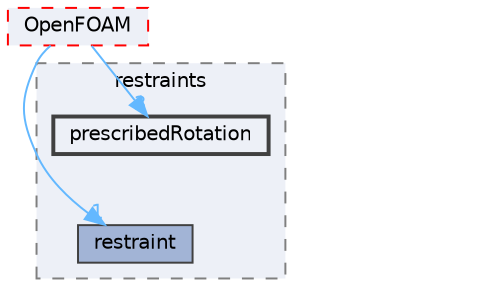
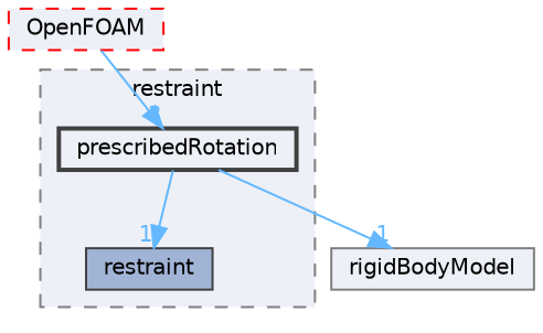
  digraph {
    compound=true
    node [color=grey25 fillcolor="#edf0f7" fontname=Helvetica fontsize=10 shape=box style=filled]
    edge [color=steelblue1 fontcolor=steelblue1 fontname=Helvetica fontsize=10 headlabel=1 labeldistance=1.5 labelfontname=Helvetica labelfontsize=10]
    n1 [fillcolor="#a2b4d6" height=0.2 label=restraint width=0.4]
    n2 [height=0.2 label=prescribedRotation style="filled,bold" width=0.4]
+   n3 [color=grey50 height=0.2 label=rigidBodyModel width=0.4]
    n4 [color=red height=0.2 label=OpenFOAM style="filled,dashed" width=0.4]
    subgraph cluster_1 {
      bgcolor="#edf0f7"
      fontname=Helvetica
      fontsize=10
-     label=restraints
+     label=restraint
      pencolor=grey50
      style="filled,dashed"
      n1
      n2
    }
-   n4 -> n1
+   n2 -> n1
+   n2 -> n3
    n4 -> n2 [headlabel=3]
  }
